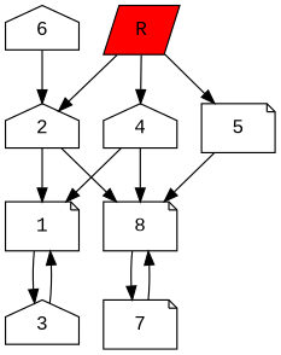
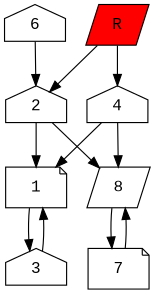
  digraph {
    fontname="Liberation Mono"
    node [fontname="Liberation Mono" shape=house]
    edge [fontname="Liberation Mono"]
    1 [shape=note]
    3
    2
-   8 [shape=note]
+   8 [shape=parallelogram]
    7 [shape=note]
    4
-   5 [shape=note]
    6
    R [fillcolor="#ff0000" shape=parallelogram style=filled]
    1 -> 3
    3 -> 1
    2 -> 1
    2 -> 8
    8 -> 7
    7 -> 8
    4 -> 1
    4 -> 8
-   5 -> 8
    6 -> 2
    R -> 2
    R -> 4
-   R -> 5
  }
